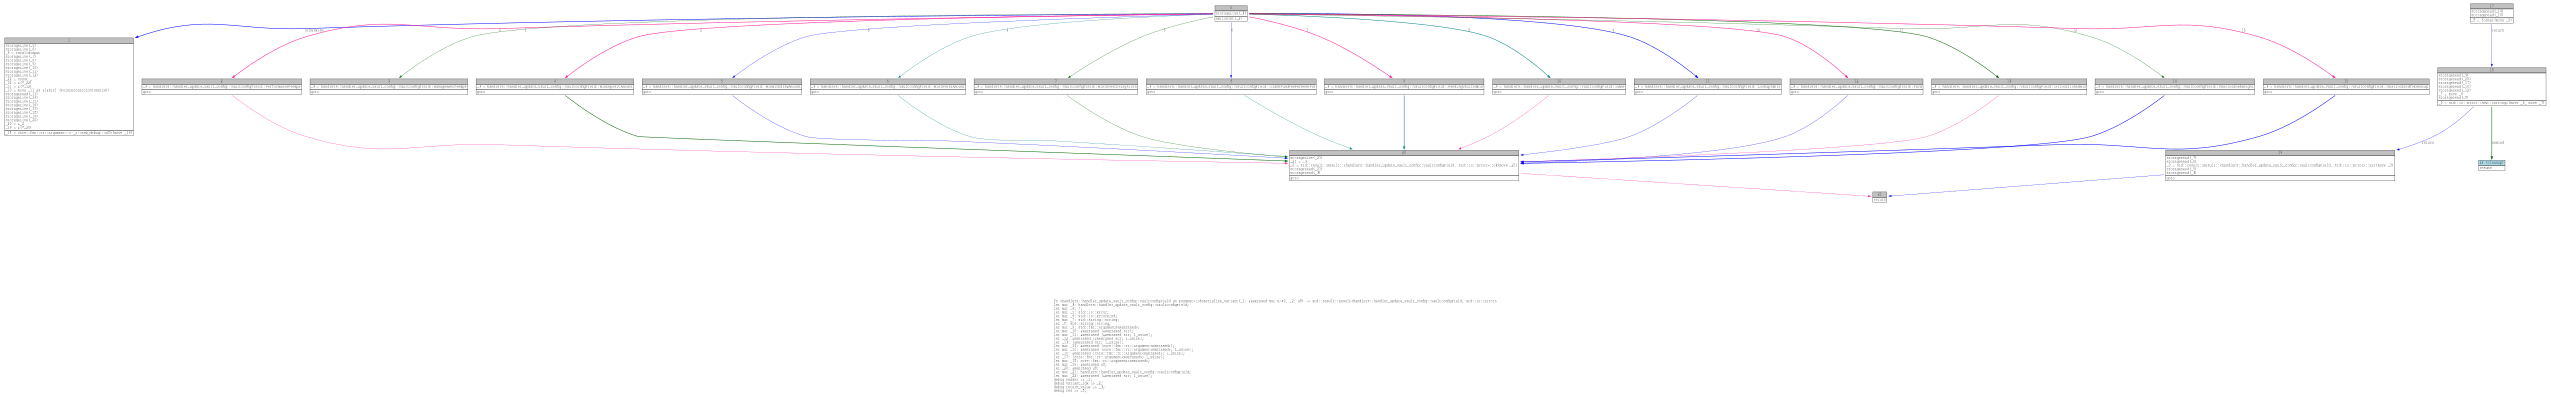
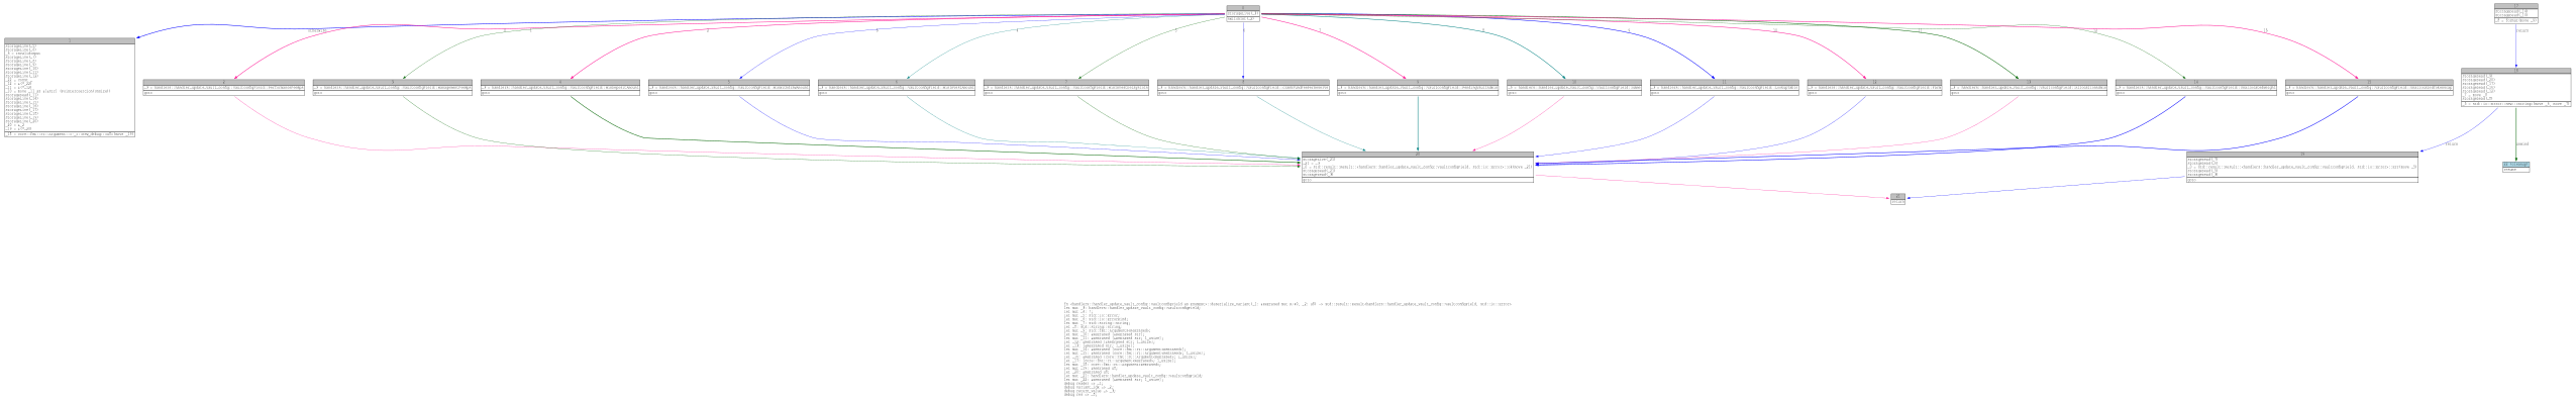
  digraph {
    fontname="Courier, monospace"
    label=<fn &lt;handlers::handler_update_vault_config::VaultConfigField as EnumExt&gt;::deserialize_variant(_1: &amp;ReErased mut R/#0, _2: u8) -&gt; std::result::Result&lt;handlers::handler_update_vault_config::VaultConfigField, std::io::Error&gt;<br align="left"/>let mut _3: handlers::handler_update_vault_config::VaultConfigField;<br align="left"/>let mut _4: !;<br align="left"/>let mut _5: std::io::Error;<br align="left"/>let mut _6: std::io::ErrorKind;<br align="left"/>let mut _7: std::string::String;<br align="left"/>let _8: std::string::String;<br align="left"/>let mut _9: std::fmt::Arguments&lt;ReErased&gt;;<br align="left"/>let mut _10: &amp;ReErased [&amp;ReErased str];<br align="left"/>let mut _11: &amp;ReErased [&amp;ReErased str; 1_usize];<br align="left"/>let _12: &amp;ReErased [&amp;ReErased str; 1_usize];<br align="left"/>let _13: [&amp;ReErased str; 1_usize];<br align="left"/>let mut _14: &amp;ReErased [core::fmt::rt::Argument&lt;ReErased&gt;];<br align="left"/>let mut _15: &amp;ReErased [core::fmt::rt::Argument&lt;ReErased&gt;; 1_usize];<br align="left"/>let _16: &amp;ReErased [core::fmt::rt::Argument&lt;ReErased&gt;; 1_usize];<br align="left"/>let _17: [core::fmt::rt::Argument&lt;ReErased&gt;; 1_usize];<br align="left"/>let mut _18: core::fmt::rt::Argument&lt;ReErased&gt;;<br align="left"/>let mut _19: &amp;ReErased u8;<br align="left"/>let _20: &amp;ReErased u8;<br align="left"/>let mut _21: handlers::handler_update_vault_config::VaultConfigField;<br align="left"/>let mut _22: &amp;ReErased [&amp;ReErased str; 1_usize];<br align="left"/>debug reader =&gt; _1;<br align="left"/>debug variant_idx =&gt; _2;<br align="left"/>debug return_value =&gt; _3;<br align="left"/>debug res =&gt; _8;<br align="left"/>>
    node [fontname="Courier, monospace" shape=none]
    edge [color=blue fontname="Courier, monospace" style=solid]
    n1 [label=<<table border="0" cellborder="1" cellspacing="0"><tr><td bgcolor="gray" align="center" colspan="1">0</td></tr><tr><td align="left" balign="left">StorageLive(_3)<br/></td></tr><tr><td align="left">switchInt(_2)</td></tr></table>>]
    n2 [label=<<table border="0" cellborder="1" cellspacing="0"><tr><td bgcolor="gray" align="center" colspan="1">1</td></tr><tr><td align="left" balign="left">StorageLive(_5)<br/>StorageLive(_6)<br/>_6 = InvalidInput<br/>StorageLive(_7)<br/>StorageLive(_8)<br/>StorageLive(_9)<br/>StorageLive(_10)<br/>StorageLive(_11)<br/>StorageLive(_12)<br/>_22 = const _<br/>_12 = &amp;(*_22)<br/>_11 = &amp;(*_12)<br/>_10 = move _11 as &amp;[&amp;str] (PointerCoercion(Unsize))<br/>StorageDead(_11)<br/>StorageLive(_14)<br/>StorageLive(_15)<br/>StorageLive(_16)<br/>StorageLive(_17)<br/>StorageLive(_18)<br/>StorageLive(_19)<br/>StorageLive(_20)<br/>_20 = &amp;_2<br/>_19 = &amp;(*_20)<br/></td></tr><tr><td align="left">_18 = core::fmt::rt::Argument::&lt;'_&gt;::new_debug::&lt;u8&gt;(move _19)</td></tr></table>>]
    n3 [label=<<table border="0" cellborder="1" cellspacing="0"><tr><td bgcolor="gray" align="center" colspan="1">2</td></tr><tr><td align="left" balign="left">_3 = handlers::handler_update_vault_config::VaultConfigField::PerformanceFeeBps<br/></td></tr><tr><td align="left">goto</td></tr></table>>]
    n4 [label=<<table border="0" cellborder="1" cellspacing="0"><tr><td bgcolor="gray" align="center" colspan="1">3</td></tr><tr><td align="left" balign="left">_3 = handlers::handler_update_vault_config::VaultConfigField::ManagementFeeBps<br/></td></tr><tr><td align="left">goto</td></tr></table>>]
    n5 [label=<<table border="0" cellborder="1" cellspacing="0"><tr><td bgcolor="gray" align="center" colspan="1">4</td></tr><tr><td align="left" balign="left">_3 = handlers::handler_update_vault_config::VaultConfigField::MinDepositAmount<br/></td></tr><tr><td align="left">goto</td></tr></table>>]
    n6 [label=<<table border="0" cellborder="1" cellspacing="0"><tr><td bgcolor="gray" align="center" colspan="1">5</td></tr><tr><td align="left" balign="left">_3 = handlers::handler_update_vault_config::VaultConfigField::MinWithdrawAmount<br/></td></tr><tr><td align="left">goto</td></tr></table>>]
    n7 [label=<<table border="0" cellborder="1" cellspacing="0"><tr><td bgcolor="gray" align="center" colspan="1">6</td></tr><tr><td align="left" balign="left">_3 = handlers::handler_update_vault_config::VaultConfigField::MinInvestAmount<br/></td></tr><tr><td align="left">goto</td></tr></table>>]
    n8 [label=<<table border="0" cellborder="1" cellspacing="0"><tr><td bgcolor="gray" align="center" colspan="1">7</td></tr><tr><td align="left" balign="left">_3 = handlers::handler_update_vault_config::VaultConfigField::MinInvestDelaySlots<br/></td></tr><tr><td align="left">goto</td></tr></table>>]
    n9 [label=<<table border="0" cellborder="1" cellspacing="0"><tr><td bgcolor="gray" align="center" colspan="1">8</td></tr><tr><td align="left" balign="left">_3 = handlers::handler_update_vault_config::VaultConfigField::CrankFundFeePerReserve<br/></td></tr><tr><td align="left">goto</td></tr></table>>]
    n10 [label=<<table border="0" cellborder="1" cellspacing="0"><tr><td bgcolor="gray" align="center" colspan="1">9</td></tr><tr><td align="left" balign="left">_3 = handlers::handler_update_vault_config::VaultConfigField::PendingVaultAdmin<br/></td></tr><tr><td align="left">goto</td></tr></table>>]
    n11 [label=<<table border="0" cellborder="1" cellspacing="0"><tr><td bgcolor="gray" align="center" colspan="1">10</td></tr><tr><td align="left" balign="left">_3 = handlers::handler_update_vault_config::VaultConfigField::Name<br/></td></tr><tr><td align="left">goto</td></tr></table>>]
    n12 [label=<<table border="0" cellborder="1" cellspacing="0"><tr><td bgcolor="gray" align="center" colspan="1">11</td></tr><tr><td align="left" balign="left">_3 = handlers::handler_update_vault_config::VaultConfigField::LookupTable<br/></td></tr><tr><td align="left">goto</td></tr></table>>]
    n13 [label=<<table border="0" cellborder="1" cellspacing="0"><tr><td bgcolor="gray" align="center" colspan="1">12</td></tr><tr><td align="left" balign="left">_3 = handlers::handler_update_vault_config::VaultConfigField::Farm<br/></td></tr><tr><td align="left">goto</td></tr></table>>]
    n14 [label=<<table border="0" cellborder="1" cellspacing="0"><tr><td bgcolor="gray" align="center" colspan="1">13</td></tr><tr><td align="left" balign="left">_3 = handlers::handler_update_vault_config::VaultConfigField::AllocationAdmin<br/></td></tr><tr><td align="left">goto</td></tr></table>>]
    n15 [label=<<table border="0" cellborder="1" cellspacing="0"><tr><td bgcolor="gray" align="center" colspan="1">14</td></tr><tr><td align="left" balign="left">_3 = handlers::handler_update_vault_config::VaultConfigField::UnallocatedWeight<br/></td></tr><tr><td align="left">goto</td></tr></table>>]
    n16 [label=<<table border="0" cellborder="1" cellspacing="0"><tr><td bgcolor="gray" align="center" colspan="1">15</td></tr><tr><td align="left" balign="left">_3 = handlers::handler_update_vault_config::VaultConfigField::UnallocatedTokensCap<br/></td></tr><tr><td align="left">goto</td></tr></table>>]
    n17 [label=<<table border="0" cellborder="1" cellspacing="0"><tr><td bgcolor="gray" align="center" colspan="1">20</td></tr><tr><td align="left" balign="left">StorageLive(_21)<br/>_21 = _3<br/>_0 = std::result::Result::&lt;handlers::handler_update_vault_config::VaultConfigField, std::io::Error&gt;::Ok(move _21)<br/>StorageDead(_21)<br/>StorageDead(_3)<br/></td></tr><tr><td align="left">goto</td></tr></table>>]
    n18 [label=<<table border="0" cellborder="1" cellspacing="0"><tr><td bgcolor="gray" align="center" colspan="1">21</td></tr><tr><td align="left">return</td></tr></table>>]
    n19 [label=<<table border="0" cellborder="1" cellspacing="0"><tr><td bgcolor="gray" align="center" colspan="1">17</td></tr><tr><td align="left" balign="left">StorageDead(_14)<br/>StorageDead(_10)<br/></td></tr><tr><td align="left">_8 = format(move _9)</td></tr></table>>]
    n20 [label=<<table border="0" cellborder="1" cellspacing="0"><tr><td bgcolor="gray" align="center" colspan="1">18</td></tr><tr><td align="left" balign="left">StorageDead(_9)<br/>StorageDead(_20)<br/>StorageDead(_17)<br/>StorageDead(_16)<br/>StorageDead(_12)<br/>_7 = move _8<br/>StorageDead(_8)<br/></td></tr><tr><td align="left">_5 = std::io::Error::new::&lt;String&gt;(move _6, move _7)</td></tr></table>>]
    n21 [label=<<table border="0" cellborder="1" cellspacing="0"><tr><td bgcolor="gray" align="center" colspan="1">19</td></tr><tr><td align="left" balign="left">StorageDead(_7)<br/>StorageDead(_6)<br/>_0 = std::result::Result::&lt;handlers::handler_update_vault_config::VaultConfigField, std::io::Error&gt;::Err(move _5)<br/>StorageDead(_5)<br/>StorageDead(_3)<br/></td></tr><tr><td align="left">goto</td></tr></table>>]
    n22 [label=<<table border="0" cellborder="1" cellspacing="0"><tr><td bgcolor="lightblue" align="center" colspan="1">22 (cleanup)</td></tr><tr><td align="left">resume</td></tr></table>>]
    n1 -> n2 [label=otherwise style=bold]
    n1 -> n3 [color=deeppink label=0 style=bold]
    n1 -> n4 [color=darkgreen label=1]
    n1 -> n5 [color=deeppink label=2 style=bold]
    n1 -> n6 [label=3]
    n1 -> n7 [color=teal label=4]
    n1 -> n8 [color=darkgreen label=5]
    n1 -> n9 [label=6]
    n1 -> n10 [color=deeppink label=7 style=bold]
    n1 -> n11 [color=teal label=8 style=bold]
    n1 -> n12 [label=9 style=bold]
    n1 -> n13 [color=deeppink label=10 style=bold]
    n1 -> n14 [color=darkgreen label=11 style=bold]
    n1 -> n15 [color=darkgreen label=12]
    n1 -> n16 [color=deeppink label=13 style=bold]
    n3 -> n17 [color=deeppink]
+   n4 -> n17 [color=darkgreen]
    n5 -> n17 [color=darkgreen style=bold]
    n6 -> n17
    n7 -> n17 [color=teal]
    n8 -> n17 [color=darkgreen]
    n9 -> n17 [color=teal]
    n10 -> n17 [color=teal style=bold]
    n11 -> n17 [color=deeppink]
    n12 -> n17
    n13 -> n17
    n14 -> n17 [color=deeppink]
    n15 -> n17 [style=bold]
    n16 -> n17 [style=bold]
    n17 -> n18 [color=deeppink]
    n19 -> n20 [label=return]
    n20 -> n21 [label=return]
    n20 -> n22 [color=darkgreen label=unwind style=bold]
    n21 -> n18
  }
